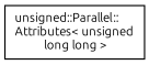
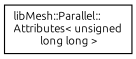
  digraph {
    rankdir=LR
    fontname=Ubuntu
-   n1 [color=black fillcolor=white fontname=Ubuntu fontsize=10 height=0.2 label="unsigned::Parallel::\lAttributes\< unsigned\l long long \>" shape=record style=filled width=0.4]
+   n1 [color=black fillcolor=white fontname=Ubuntu fontsize=10 height=0.2 label="libMesh::Parallel::\lAttributes\< unsigned\l long long \>" shape=record style=filled width=0.4]
  }
